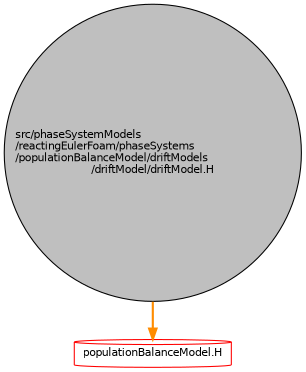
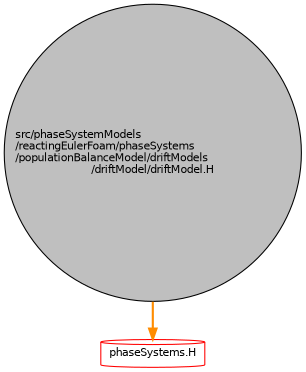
  digraph {
    fontname="DejaVu Sans"
    node [fontname="DejaVu Sans" fontsize=10]
    n1 [color=black fillcolor=grey75 fontcolor=black height=0.2 label="src/phaseSystemModels\l/reactingEulerFoam/phaseSystems\l/populationBalanceModel/driftModels\l/driftModel/driftModel.H" shape=circle style=filled width=0.4]
-   n2 [color=red height=0.2 label="populationBalanceModel.H" shape=cylinder width=0.4]
+   n2 [color=red height=0.2 label="phaseSystems.H" shape=cylinder width=0.4]
    n1 -> n2 [color=darkorange fontname="DejaVu Sans" fontsize=10 labelfontname=Helvetica labelfontsize=10 style=bold]
  }
